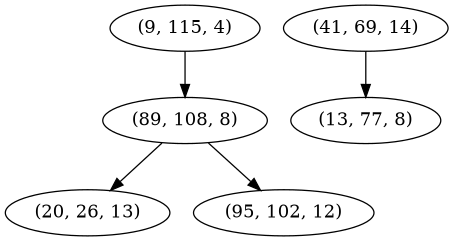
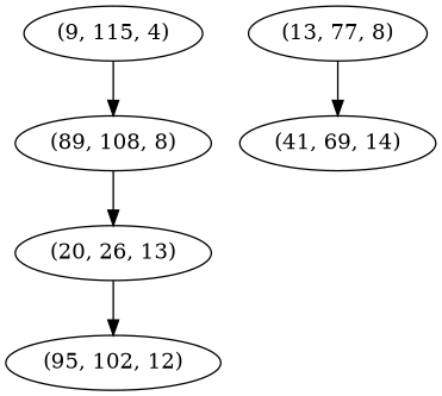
  digraph {
    "(9, 115, 4)"
    "(89, 108, 8)"
    "(13, 77, 8)"
    "(41, 69, 14)"
    "(20, 26, 13)"
    "(95, 102, 12)"
    "(9, 115, 4)" -> "(89, 108, 8)"
    "(89, 108, 8)" -> "(20, 26, 13)"
-   "(89, 108, 8)" -> "(95, 102, 12)"
-   "(41, 69, 14)" -> "(13, 77, 8)"
+   "(20, 26, 13)" -> "(95, 102, 12)"
+   "(13, 77, 8)" -> "(41, 69, 14)"
  }
